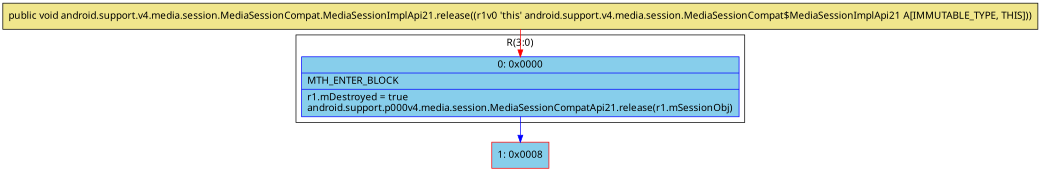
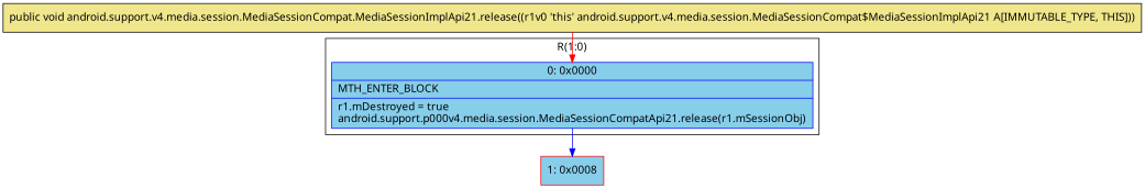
  digraph {
    fontname="Noto Sans"
    node [shape=record style=filled fillcolor=skyblue fontname="Noto Sans"]
    edge [fontname="Noto Sans"]
    n1 [color=blue label="{0\:\ 0x0000|MTH_ENTER_BLOCK\l|r1.mDestroyed = true\landroid.support.p000v4.media.session.MediaSessionCompatApi21.release(r1.mSessionObj)\l}"]
    n2 [color=red label="{1\:\ 0x0008}"]
    n3 [label="{public void android.support.v4.media.session.MediaSessionCompat.MediaSessionImplApi21.release((r1v0 'this' android.support.v4.media.session.MediaSessionCompat$MediaSessionImplApi21 A[IMMUTABLE_TYPE, THIS])) }" fillcolor=khaki]
    subgraph cluster_1 {
-     label="R(3:0)"
+     label="R(1:0)"
      n1
    }
    n1 -> n2 [color=blue]
    n3 -> n1 [color=red]
  }
